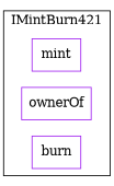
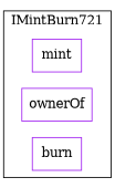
  strict digraph {
    rankdir=LR
    node [shape=box color=purple]
    n1 [label=mint]
    n2 [label=ownerOf]
    n3 [label=burn]
    subgraph cluster_1 {
-     label=IMintBurn421
+     label=IMintBurn721
      n1
      n2
      n3
    }
    subgraph cluster_2 {
      label="[Solidity]"
    }
  }
